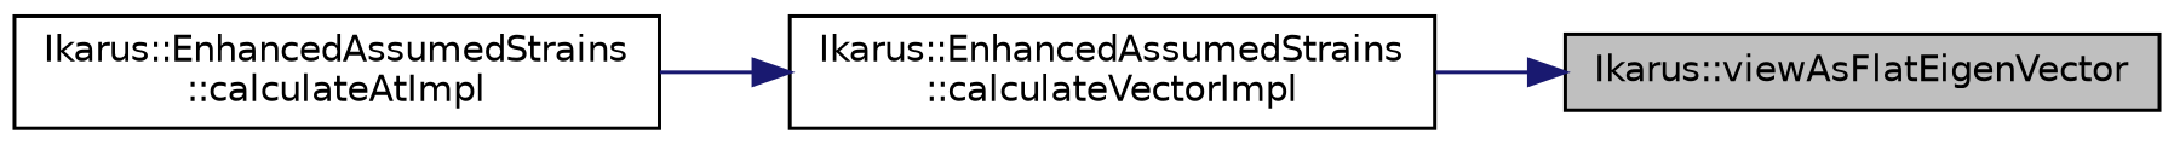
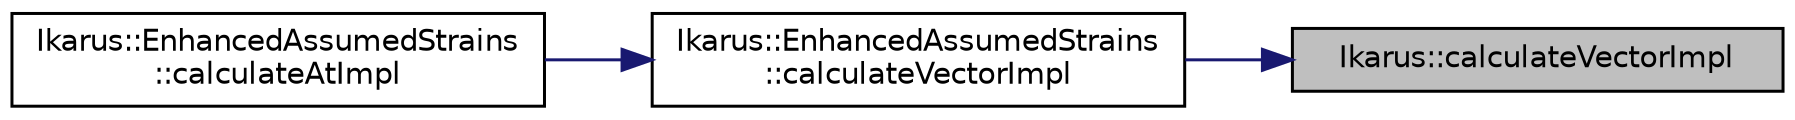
  digraph {
    rankdir=RL
    node [color=black fillcolor=white fontname=Helvetica fontsize=10 shape=record style=filled]
    edge [color=midnightblue dir=back fontname=Helvetica fontsize=10 labelfontname=Helvetica labelfontsize=10 style=solid]
-   n1 [fillcolor=grey75 fontcolor=black height=0.2 label="Ikarus::viewAsFlatEigenVector" width=0.4]
+   n1 [fillcolor=grey75 fontcolor=black height=0.2 label="Ikarus::calculateVectorImpl" width=0.4]
    n2 [height=0.2 label="Ikarus::EnhancedAssumedStrains\l::calculateVectorImpl" width=0.4]
    n3 [height=0.2 label="Ikarus::EnhancedAssumedStrains\l::calculateAtImpl" width=0.4]
    n1 -> n2
    n2 -> n3
  }
